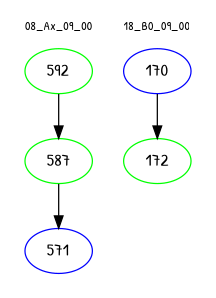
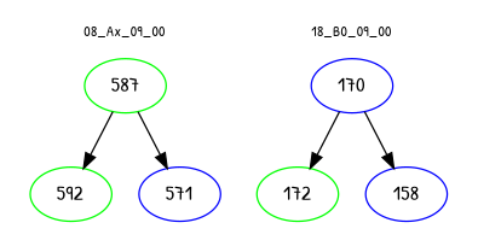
  digraph {
    fontname="Patrick Hand"
    node [color=green fontname="Patrick Hand"]
    edge [color=black fontname="Patrick Hand"]
    n1 [label=592]
    n2 [label=587]
    n3 [color=blue label=571]
    n4 [label=172]
    n5 [color=blue label=170]
+   n6 [color=blue label=158]
    subgraph cluster_1 {
      color=white
      fontsize=10
      label="08_Ax_09_00"
      n1
      n2
      n3
    }
    subgraph cluster_2 {
      color=white
      fontsize=10
      label="18_B0_09_00"
      n4
      n5
+     n6
    }
-   n1 -> n2
+   n2 -> n1
    n2 -> n3
    n5 -> n4
+   n5 -> n6
  }
